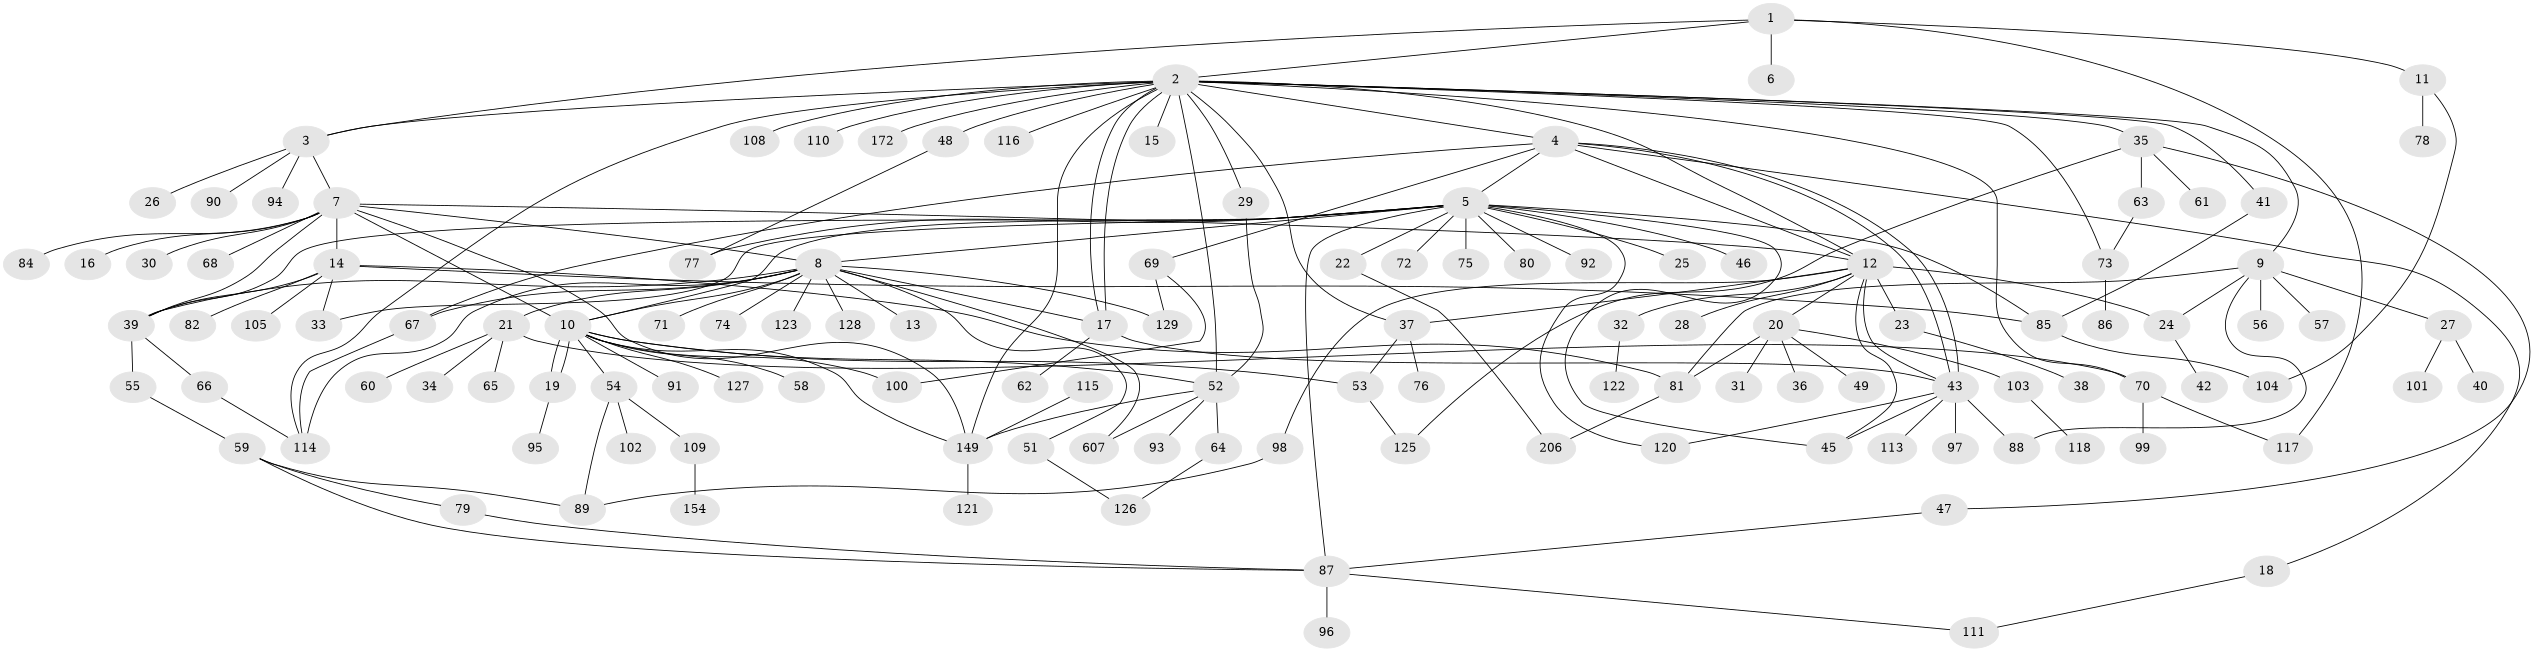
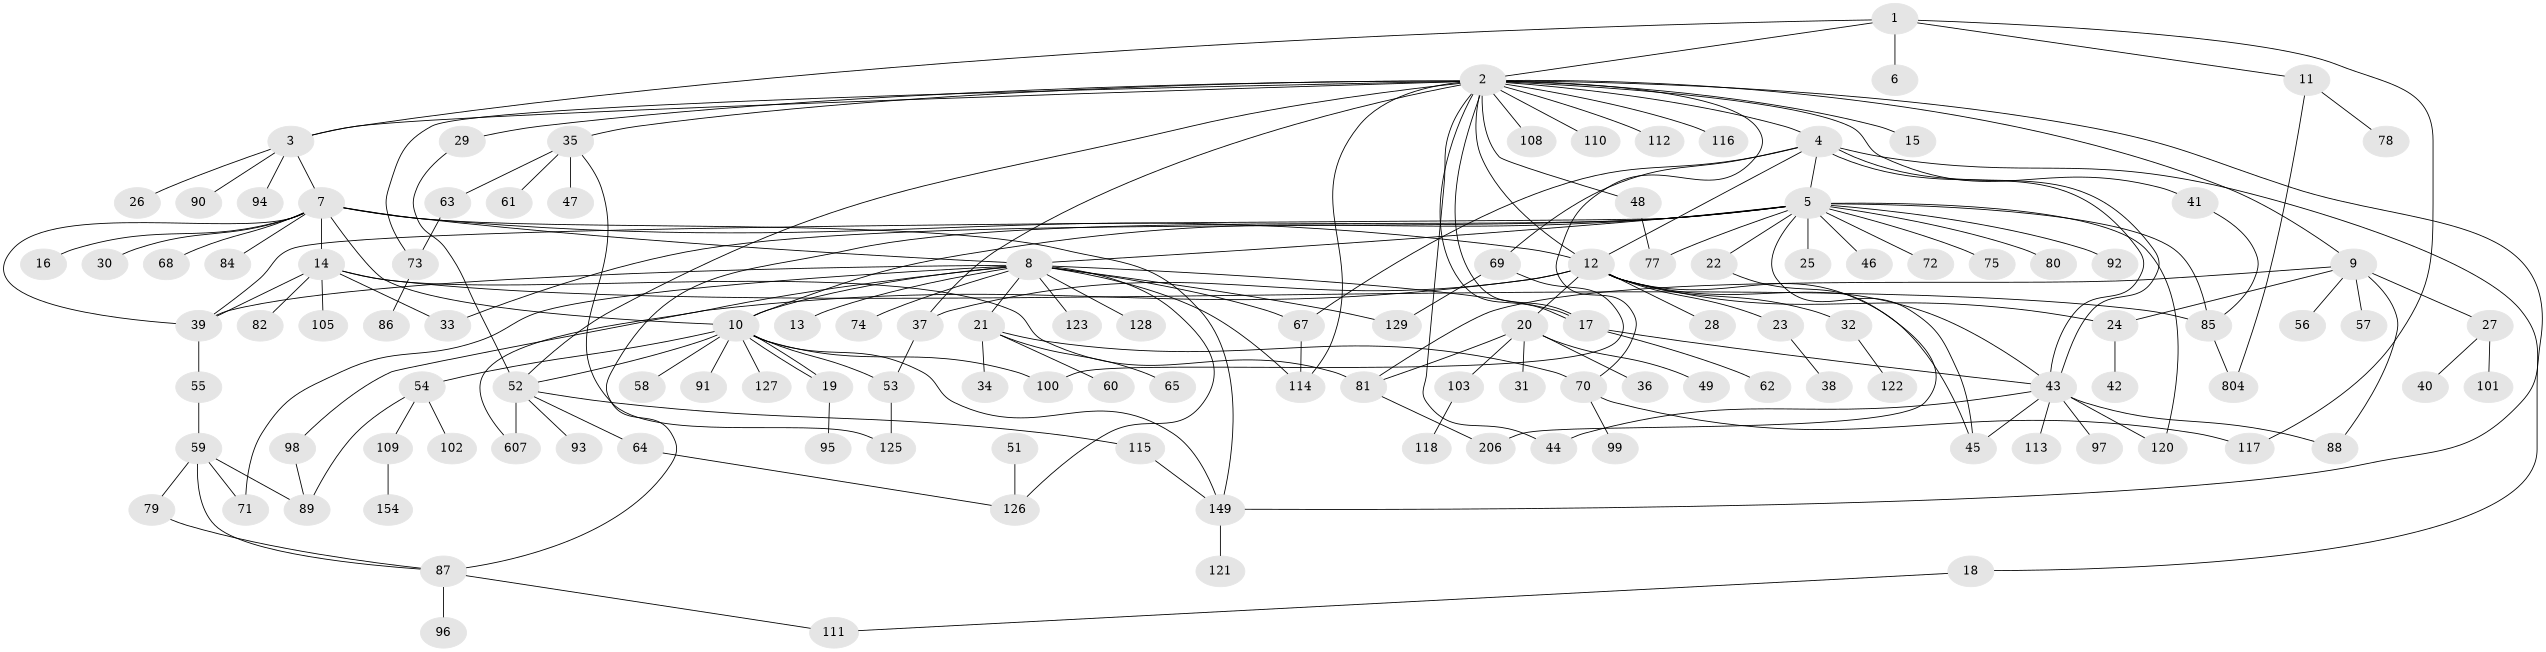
  graph {
    node [color=gray90 style=filled]
    1
    2
    3
    6
    11
    117
    4
    9
    12
    15
    17
    29
    35
    37
    41
+   44
    48
    52
    70
    73
    108
    110
-   112 [label=172]
+   112
    114
    116
    n26 [label=149]
    7
    26
    90
    94
    78
-   104
+   104 [label=804]
    5
    18
    43
    67
    69
    24
    27
    56
    57
    81
    88
    45
    20
    23
    28
    32
    98
    62
    47
    61
    63
    125
    53
-   76
    85
    77
    n59 [label=607]
    64
    93
    99
    86
    121
    8
    10
    39
    14
    16
    30
    68
    84
    22
    25
    33
    46
    72
    75
    80
    87
    92
    120
    111
    97
    113
    129
    100
    13
    21
    51
    71
    74
    123
    128
    19
    54
    58
    91
    127
    n100 [label=206]
    55
-   66
    96
    82
    105
    115
    34
    60
    65
    126
    42
    40
    101
    95
    89
    102
    109
    31
    36
    49
    103
    38
    122
    118
    59
    n126 [label=154]
    79
    1 -- 2
    1 -- 3
    1 -- 6
    1 -- 11
    1 -- 117
    2 -- 3
    2 -- 4
    2 -- 9
    2 -- 12
    2 -- 15
    2 -- 17
    2 -- 17
    2 -- 29
    2 -- 35
    2 -- 37
    2 -- 41
+   2 -- 44
    2 -- 48
    2 -- 52
    2 -- 70
    2 -- 73
    2 -- 108
    2 -- 110
    2 -- 112
    2 -- 114
    2 -- 116
    2 -- n26
    3 -- 7
    3 -- 26
    3 -- 90
    3 -- 94
    11 -- 78
    11 -- 104
    4 -- 12
    4 -- 5
    4 -- 18
    4 -- 43
    4 -- 43
    4 -- 67
    4 -- 69
    9 -- 24
    9 -- 27
    9 -- 56
    9 -- 57
    9 -- 81
    9 -- 88
    12 -- 37
    12 -- 43
    12 -- 24
    12 -- 45
    12 -- 20
    12 -- 23
    12 -- 28
    12 -- 32
    12 -- 98
    17 -- 43
    17 -- 62
    29 -- 52
    35 -- 47
    35 -- 61
    35 -- 63
    35 -- 125
    37 -- 53
-   37 -- 76
    41 -- 85
    48 -- 77
-   52 -- n26
+   52 -- 115
    52 -- n59
    52 -- 64
    52 -- 93
    70 -- 117
    70 -- 99
    73 -- 86
    n26 -- 121
    7 -- 12
    7 -- n26
    7 -- 8
    7 -- 10
    7 -- 39
    7 -- 14
    7 -- 16
    7 -- 30
    7 -- 68
    7 -- 84
    5 -- 45
    5 -- 85
    5 -- 77
    5 -- 8
    5 -- 10
    5 -- 39
    5 -- 22
    5 -- 25
    5 -- 33
    5 -- 46
    5 -- 72
    5 -- 75
    5 -- 80
    5 -- 87
    5 -- 92
    5 -- 120
    18 -- 111
+   43 -- 44
    43 -- 88
    43 -- 45
    43 -- 120
    43 -- 97
    43 -- 113
    67 -- 114
    69 -- 129
    69 -- 100
    24 -- 42
    27 -- 40
    27 -- 101
    81 -- n100
    20 -- 81
    20 -- 31
    20 -- 36
    20 -- 49
    20 -- 103
    23 -- 38
    32 -- 122
    98 -- 89
-   47 -- 87
    63 -- 73
    53 -- 125
    85 -- 104
    64 -- 126
    8 -- 17
    8 -- 114
    8 -- 67
    8 -- n59
    8 -- 10
    8 -- 39
    8 -- 129
    8 -- 13
    8 -- 21
-   8 -- 51
+   8 -- 126
    8 -- 71
    8 -- 74
    8 -- 123
    8 -- 128
    10 -- 52
    10 -- n26
    10 -- 53
    10 -- 100
    10 -- 19
    10 -- 19
    10 -- 54
    10 -- 58
    10 -- 91
    10 -- 127
    39 -- 55
-   39 -- 66
    14 -- 81
    14 -- 85
    14 -- 39
    14 -- 33
    14 -- 82
    14 -- 105
    22 -- n100
    87 -- 111
    87 -- 96
    21 -- 70
    21 -- 34
    21 -- 60
    21 -- 65
    51 -- 126
    19 -- 95
    54 -- 89
    54 -- 102
    54 -- 109
    55 -- 59
-   66 -- 114
    115 -- n26
    109 -- n126
    103 -- 118
    59 -- 87
+   59 -- 71
    59 -- 89
    59 -- 79
    79 -- 87
  }
